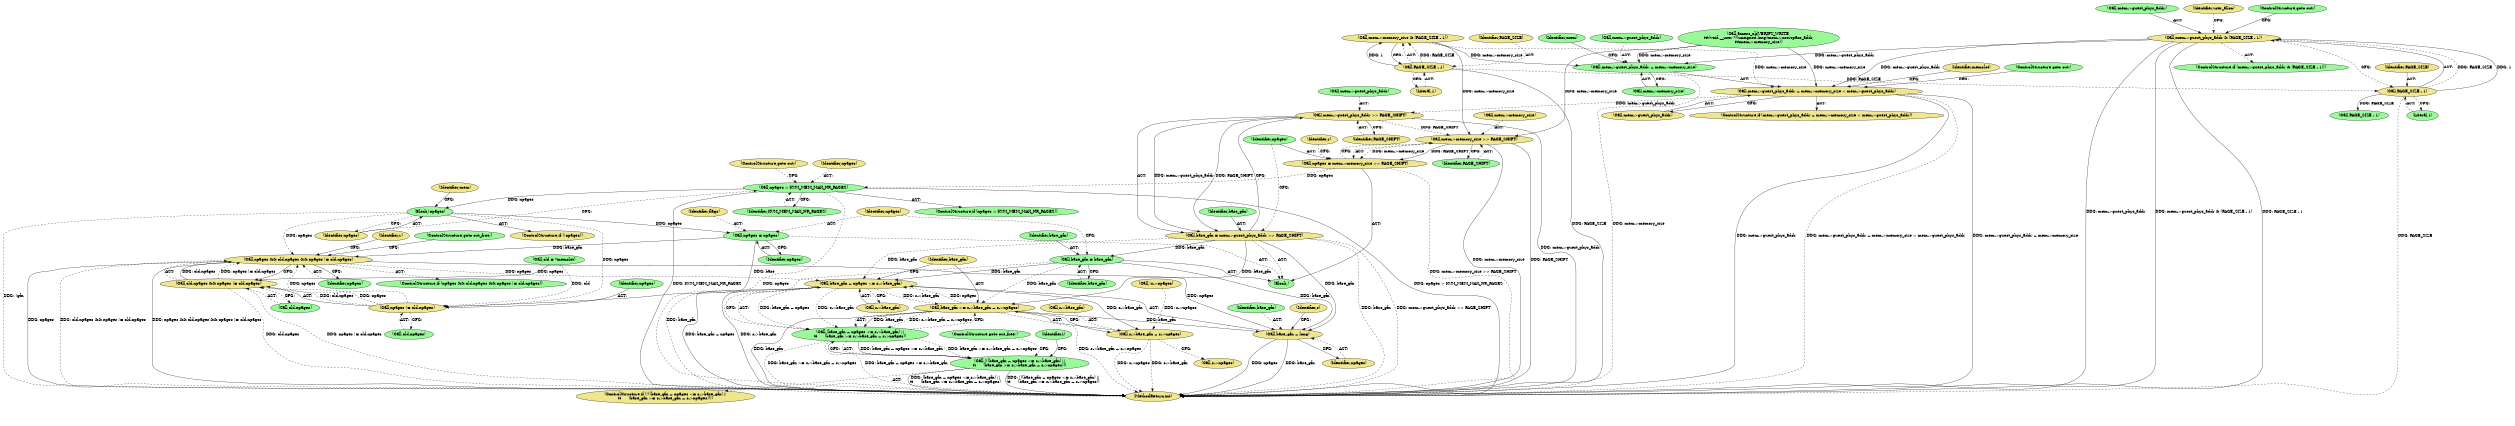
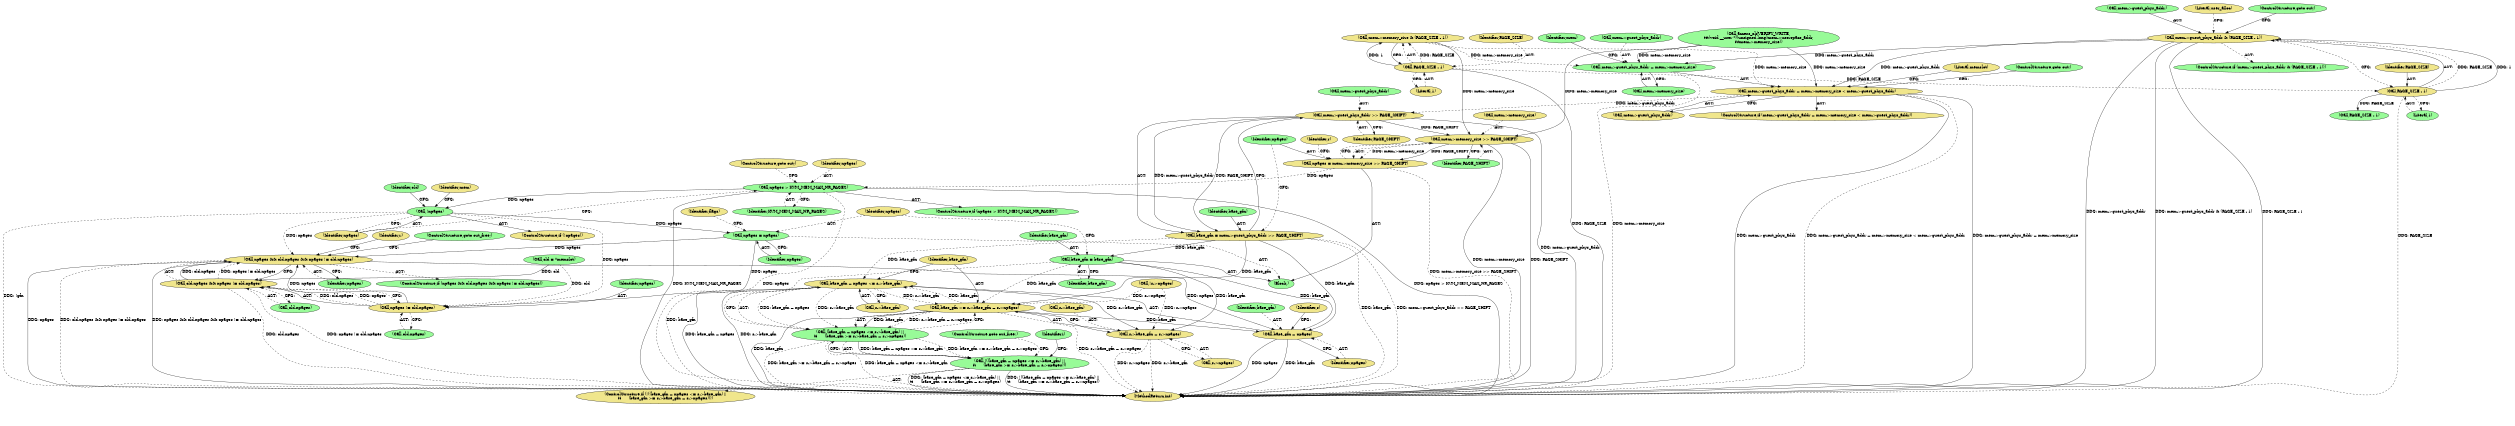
  digraph {
    node [fillcolor=khaki style=filled]
    edge [style=solid]
    n1 [label="(Call,mem->guest_phys_addr & (PAGE_SIZE - 1))"]
    n2 [label="(Call,PAGE_SIZE - 1)"]
    n3 [label="(Call,mem->guest_phys_addr + mem->memory_size < mem->guest_phys_addr)"]
    n4 [fillcolor=palegreen label="(Call,mem->guest_phys_addr + mem->memory_size)"]
    n5 [label="(MethodReturn,int)"]
    n6 [fillcolor=palegreen label="(ControlStructure,if (mem->guest_phys_addr & (PAGE_SIZE - 1)))"]
    n7 [fillcolor=palegreen label="(Literal,1)"]
    n8 [fillcolor=palegreen label="(Call,PAGE_SIZE - 1)"]
    n9 [label="(Call,mem->guest_phys_addr >> PAGE_SHIFT)"]
    n10 [label="(Call,mem->guest_phys_addr)"]
    n11 [label="(ControlStructure,if (mem->guest_phys_addr + mem->memory_size < mem->guest_phys_addr))"]
    n12 [fillcolor=palegreen label="(Call,mem->memory_size)"]
    n13 [label="(Call,PAGE_SIZE - 1)"]
    n14 [label="(Literal,1)"]
    n15 [label="(Call,mem->memory_size & (PAGE_SIZE - 1))"]
    n16 [label="(Call,mem->memory_size >> PAGE_SHIFT)"]
    n17 [label="(Call,base_gfn = mem->guest_phys_addr >> PAGE_SHIFT)"]
    n18 [label="(Identifier,PAGE_SHIFT)"]
    n19 [fillcolor=palegreen label="(Call,base_gfn = base_gfn)"]
    n20 [label="(Call,base_gfn + npages <= s->base_gfn)"]
    n21 [label="(Call,base_gfn >= s->base_gfn + s->npages)"]
-   n22 [label="(Call,base_gfn + long)"]
+   n22 [label="(Call,base_gfn + npages)"]
    n23 [fillcolor=palegreen label="(Block,)"]
    n24 [label="(Call,npages = mem->memory_size >> PAGE_SHIFT)"]
    n25 [fillcolor=palegreen label="(Identifier,PAGE_SHIFT)"]
    n26 [fillcolor=palegreen label="(Identifier,base_gfn)"]
    n27 [fillcolor=palegreen label="(Call,(base_gfn + npages <= s->base_gfn) ||\n\t\t      (base_gfn >= s->base_gfn + s->npages))"]
    n28 [label="(Call,s->base_gfn + s->npages)"]
    n29 [label="(Call,s->base_gfn)"]
    n30 [label="(Identifier,npages)"]
    n31 [fillcolor=palegreen label="(Call,!((base_gfn + npages <= s->base_gfn) ||\n\t\t      (base_gfn >= s->base_gfn + s->npages)))"]
    n32 [label="(Call,s->npages)"]
    n33 [label="(ControlStructure,if (!((base_gfn + npages <= s->base_gfn) ||\n\t\t      (base_gfn >= s->base_gfn + s->npages))))"]
    n34 [fillcolor=palegreen label="(Call,npages > KVM_MEM_MAX_NR_PAGES)"]
-   n35 [fillcolor=palegreen label="(Block,!npages)"]
+   n35 [fillcolor=palegreen label="(Call,!npages)"]
    n36 [fillcolor=palegreen label="(ControlStructure,if (npages > KVM_MEM_MAX_NR_PAGES))"]
    n37 [fillcolor=palegreen label="(Identifier,KVM_MEM_MAX_NR_PAGES)"]
    n38 [fillcolor=palegreen label="(Call,npages = npages)"]
    n39 [label="(Call,npages && old.npages && npages != old.npages)"]
    n40 [label="(Call,npages != old.npages)"]
    n41 [label="(ControlStructure,if (!npages))"]
    n42 [label="(Identifier,npages)"]
    n43 [fillcolor=palegreen label="(Identifier,npages)"]
    n44 [label="(Call,old.npages && npages != old.npages)"]
    n45 [fillcolor=palegreen label="(Identifier,npages)"]
    n46 [fillcolor=palegreen label="(ControlStructure,if (npages && old.npages && npages != old.npages))"]
    n47 [fillcolor=palegreen label="(Call,old.npages)"]
    n48 [fillcolor=palegreen label="(Call,old.npages)"]
    n49 [label="(Call,!s->npages)"]
    n50 [fillcolor=palegreen label="(Call,old = *memslot)"]
    n51 [fillcolor=palegreen label="(ControlStructure,goto out_free;)"]
    n52 [label="(Identifier,r)"]
    n53 [label="(Call,mem->memory_size)"]
    n54 [fillcolor=palegreen label="(Identifier,base_gfn)"]
    n55 [fillcolor=palegreen label="(Call,mem->guest_phys_addr)"]
    n56 [label="(Call,s->base_gfn)"]
    n57 [label="(Identifier,npages)"]
+   n58 [fillcolor=palegreen label="(Identifier,old)"]
    n59 [fillcolor=palegreen label="(Identifier,npages)"]
    n60 [label="(Identifier,r)"]
    n61 [fillcolor=palegreen label="(Call,mem->guest_phys_addr)"]
-   n62 [label="(Identifier,memslot)"]
+   n62 [label="(Literal,memslot)"]
    n63 [fillcolor=palegreen label="(Call,mem->guest_phys_addr)"]
    n64 [fillcolor=palegreen label="(Identifier,npages)"]
    n65 [fillcolor=palegreen label="(Identifier,base_gfn)"]
    n66 [label="(Identifier,s)"]
    n67 [fillcolor=palegreen label="(Identifier,mem)"]
    n68 [label="(ControlStructure,goto out;)"]
    n69 [label="(Identifier,PAGE_SIZE)"]
    n70 [label="(Identifier,flags)"]
-   n71 [label="(Identifier,user_alloc)"]
+   n71 [label="(Literal,user_alloc)"]
    n72 [label="(Identifier,npages)"]
    n73 [fillcolor=palegreen label="(ControlStructure,goto out;)"]
    n74 [label="(Identifier,mem)"]
    n75 [fillcolor=palegreen label="(ControlStructure,goto out_free;)"]
    n76 [fillcolor=palegreen label="(Call,access_ok(VERIFY_WRITE,\n\t\t\t(void __user *)(unsigned long)mem->userspace_addr,\n\t\t\tmem->memory_size))"]
    n77 [fillcolor=palegreen label="(Identifier,i)"]
    n78 [fillcolor=palegreen label="(ControlStructure,goto out;)"]
    n79 [label="(Identifier,base_gfn)"]
    n80 [label="(Identifier,PAGE_SIZE)"]
    n81 [fillcolor=palegreen label="(Identifier,base_gfn)"]
    n1 -> n2 [label="CFG: " style=dashed]
    n1 -> n3 [label="DDG: mem->guest_phys_addr"]
    n1 -> n4 [label="DDG: mem->guest_phys_addr"]
    n1 -> n5 [label="DDG: mem->guest_phys_addr"]
    n1 -> n5 [label="DDG: mem->guest_phys_addr & (PAGE_SIZE - 1)"]
    n1 -> n5 [label="DDG: PAGE_SIZE - 1"]
    n1 -> n6 [label="AST: " style=dashed]
    n2 -> n1 [label="AST: "]
    n2 -> n1 [label="DDG: PAGE_SIZE" style=dashed]
    n2 -> n1 [label="DDG: 1"]
    n2 -> n5 [label="DDG: PAGE_SIZE" style=dashed]
    n2 -> n7 [label="CFG: " style=dashed]
    n2 -> n8 [label="DDG: PAGE_SIZE"]
    n3 -> n5 [label="DDG: mem->guest_phys_addr + mem->memory_size"]
    n3 -> n5 [label="DDG: mem->guest_phys_addr"]
    n3 -> n5 [label="DDG: mem->guest_phys_addr + mem->memory_size < mem->guest_phys_addr" style=dashed]
    n3 -> n9 [label="DDG: mem->guest_phys_addr" style=dashed]
    n3 -> n10 [label="CFG: "]
    n3 -> n11 [label="AST: "]
    n4 -> n3 [label="AST: "]
    n4 -> n5 [label="DDG: mem->memory_size" style=dashed]
    n4 -> n12 [label="CFG: "]
    n7 -> n2 [label="AST: " style=dashed]
    n9 -> n5 [label="DDG: mem->guest_phys_addr"]
-   n9 -> n16 [label="DDG: PAGE_SHIFT" style=dashed]
+   n9 -> n16 [label="DDG: PAGE_SHIFT"]
    n9 -> n17 [label="AST: "]
    n9 -> n17 [label="DDG: mem->guest_phys_addr"]
    n9 -> n17 [label="DDG: PAGE_SHIFT"]
    n9 -> n18 [label="CFG: "]
    n10 -> n3 [label="AST: "]
    n12 -> n4 [label="AST: "]
    n13 -> n2 [label="DDG: PAGE_SIZE" style=dashed]
    n13 -> n5 [label="DDG: PAGE_SIZE"]
    n13 -> n14 [label="CFG: " style=dashed]
    n13 -> n15 [label="AST: " style=dashed]
    n13 -> n15 [label="DDG: PAGE_SIZE" style=dashed]
    n13 -> n15 [label="DDG: 1"]
    n14 -> n13 [label="AST: " style=dashed]
    n15 -> n3 [label="DDG: mem->memory_size" style=dashed]
-   n15 -> n4 [label="DDG: mem->memory_size"]
+   n15 -> n4 [label="DDG: mem->memory_size" style=dashed]
    n15 -> n13 [label="CFG: "]
    n15 -> n16 [label="DDG: mem->memory_size"]
    n16 -> n5 [label="DDG: mem->memory_size"]
    n16 -> n5 [label="DDG: PAGE_SHIFT"]
    n16 -> n24 [label="AST: " style=dashed]
    n16 -> n24 [label="DDG: mem->memory_size" style=dashed]
    n16 -> n24 [label="DDG: PAGE_SHIFT"]
    n16 -> n25 [label="CFG: "]
    n17 -> n5 [label="DDG: base_gfn" style=dashed]
    n17 -> n5 [label="DDG: mem->guest_phys_addr >> PAGE_SHIFT" style=dashed]
    n17 -> n9 [label="CFG: "]
    n17 -> n19 [label="DDG: base_gfn"]
    n17 -> n20 [label="DDG: base_gfn" style=dashed]
    n17 -> n21 [label="DDG: base_gfn"]
    n17 -> n22 [label="DDG: base_gfn"]
-   n17 -> n23 [label="AST: " style=dashed]
    n18 -> n9 [label="AST: " style=dashed]
    n19 -> n5 [label="DDG: base_gfn" style=dashed]
-   n19 -> n20 [label="DDG: base_gfn"]
+   n19 -> n28 [label="DDG: base_gfn"]
    n19 -> n21 [label="DDG: base_gfn" style=dashed]
    n19 -> n22 [label="DDG: base_gfn"]
    n19 -> n23 [label="AST: "]
    n19 -> n26 [label="CFG: "]
    n20 -> n5 [label="DDG: base_gfn + npages"]
    n20 -> n5 [label="DDG: s->base_gfn"]
    n20 -> n21 [label="DDG: s->base_gfn" style=dashed]
    n20 -> n27 [label="AST: " style=dashed]
    n20 -> n27 [label="DDG: base_gfn + npages" style=dashed]
    n20 -> n27 [label="DDG: s->base_gfn" style=dashed]
    n20 -> n28 [label="DDG: s->base_gfn"]
    n20 -> n29 [label="CFG: " style=dashed]
    n21 -> n5 [label="DDG: base_gfn"]
    n21 -> n5 [label="DDG: s->base_gfn + s->npages" style=dashed]
-   n21 -> n20 [label="DDG: npages" style=dashed]
+   n21 -> n20 [label="DDG: base_gfn" style=dashed]
    n21 -> n22 [label="DDG: base_gfn"]
    n21 -> n27 [label="AST: " style=dashed]
    n21 -> n27 [label="DDG: base_gfn"]
    n21 -> n27 [label="DDG: s->base_gfn + s->npages" style=dashed]
    n21 -> n28 [label="CFG: "]
    n22 -> n5 [label="DDG: base_gfn"]
    n22 -> n5 [label="DDG: npages"]
    n22 -> n20 [label="AST: "]
    n22 -> n30 [label="CFG: "]
    n24 -> n5 [label="DDG: mem->memory_size >> PAGE_SHIFT" style=dashed]
    n24 -> n16 [label="CFG: " style=dashed]
    n24 -> n23 [label="AST: "]
    n24 -> n34 [label="DDG: npages" style=dashed]
    n25 -> n16 [label="AST: " style=dashed]
    n26 -> n19 [label="AST: " style=dashed]
    n27 -> n5 [label="DDG: base_gfn >= s->base_gfn + s->npages" style=dashed]
    n27 -> n5 [label="DDG: base_gfn + npages <= s->base_gfn" style=dashed]
    n27 -> n20 [label="CFG: " style=dashed]
    n27 -> n21 [label="CFG: " style=dashed]
    n27 -> n31 [label="AST: " style=dashed]
    n27 -> n31 [label="DDG: base_gfn + npages <= s->base_gfn"]
    n27 -> n31 [label="DDG: base_gfn >= s->base_gfn + s->npages" style=dashed]
    n28 -> n5 [label="DDG: s->base_gfn" style=dashed]
    n28 -> n5 [label="DDG: s->npages" style=dashed]
    n28 -> n21 [label="AST: "]
    n28 -> n32 [label="CFG: " style=dashed]
    n29 -> n20 [label="AST: "]
    n30 -> n22 [label="AST: " style=dashed]
    n31 -> n5 [label="DDG: (base_gfn + npages <= s->base_gfn) ||\n\t\t      (base_gfn >= s->base_gfn + s->npages)"]
    n31 -> n5 [label="DDG: !((base_gfn + npages <= s->base_gfn) ||\n\t\t      (base_gfn >= s->base_gfn + s->npages))"]
    n31 -> n27 [label="CFG: "]
    n31 -> n33 [label="AST: " style=dashed]
+   n32 -> n28 [label="AST: " style=dashed]
    n34 -> n5 [label="DDG: npages > KVM_MEM_MAX_NR_PAGES"]
    n34 -> n5 [label="DDG: KVM_MEM_MAX_NR_PAGES"]
    n34 -> n5 [label="DDG: npages" style=dashed]
    n34 -> n35 [label="DDG: npages"]
    n34 -> n36 [label="AST: "]
-   n34 -> n37 [label="CFG: "]
+   n34 -> n37 [label="CFG: " style=dashed]
    n35 -> n5 [label="DDG: !gfn" style=dashed]
    n35 -> n38 [label="DDG: npages"]
    n35 -> n39 [label="DDG: npages" style=dashed]
    n35 -> n40 [label="DDG: npages" style=dashed]
    n35 -> n41 [label="AST: "]
    n35 -> n42 [label="CFG: " style=dashed]
    n37 -> n34 [label="AST: " style=dashed]
    n38 -> n23 [label="AST: " style=dashed]
-   n38 -> n39 [label="DDG: base_gfn"]
-   n38 -> n40 [label="DDG: base"]
+   n38 -> n39 [label="DDG: npages"]
+   n38 -> n40 [label="DDG: npages"]
    n38 -> n43 [label="CFG: "]
    n39 -> n5 [label="DDG: npages"]
    n39 -> n5 [label="DDG: old.npages && npages != old.npages" style=dashed]
    n39 -> n5 [label="DDG: npages && old.npages && npages != old.npages"]
-   n39 -> n20 [label="DDG: npages" style=dashed]
    n39 -> n22 [label="DDG: npages"]
    n39 -> n44 [label="CFG: "]
    n39 -> n45 [label="CFG: "]
    n39 -> n46 [label="AST: " style=dashed]
-   n40 -> n39 [label="DDG: npages" style=dashed]
+   n40 -> n39 [label="DDG: npages"]
    n40 -> n44 [label="AST: "]
    n40 -> n44 [label="DDG: old.npages" style=dashed]
    n40 -> n44 [label="DDG: npages" style=dashed]
    n40 -> n47 [label="CFG: " style=dashed]
    n42 -> n34 [label="CFG: " style=dashed]
    n42 -> n35 [label="AST: "]
    n43 -> n38 [label="AST: "]
    n44 -> n5 [label="DDG: npages != old.npages" style=dashed]
    n44 -> n5 [label="DDG: old.npages" style=dashed]
    n44 -> n39 [label="AST: " style=dashed]
    n44 -> n39 [label="DDG: old.npages"]
    n44 -> n39 [label="DDG: npages != old.npages" style=dashed]
+   n44 -> n40 [label="CFG: " style=dashed]
    n44 -> n48 [label="CFG: " style=dashed]
    n45 -> n39 [label="AST: " style=dashed]
    n47 -> n40 [label="AST: " style=dashed]
    n48 -> n44 [label="AST: " style=dashed]
+   n49 -> n21 [label="DDG: s->npages" style=dashed]
    n49 -> n28 [label="DDG: s->npages" style=dashed]
    n50 -> n40 [label="DDG: old" style=dashed]
-   n50 -> n44 [label="DDG: npages"]
+   n50 -> n44 [label="DDG: old"]
    n51 -> n39 [label="CFG: "]
    n52 -> n24 [label="CFG: " style=dashed]
    n53 -> n16 [label="AST: " style=dashed]
    n54 -> n19 [label="AST: "]
    n55 -> n1 [label="AST: "]
    n56 -> n28 [label="AST: " style=dashed]
    n57 -> n34 [label="AST: " style=dashed]
+   n58 -> n35 [label="CFG: "]
    n59 -> n40 [label="AST: "]
    n60 -> n39 [label="CFG: "]
    n61 -> n4 [label="AST: " style=dashed]
    n62 -> n3 [label="CFG: "]
    n63 -> n9 [label="AST: " style=dashed]
    n64 -> n17 [label="CFG: " style=dashed]
    n64 -> n24 [label="AST: "]
    n65 -> n22 [label="AST: " style=dashed]
    n66 -> n22 [label="CFG: "]
    n67 -> n4 [label="CFG: "]
    n68 -> n34 [label="CFG: " style=dashed]
    n69 -> n2 [label="AST: "]
-   n70 -> n38 [label="AST: " style=dashed]
+   n70 -> n38 [label="CFG: " style=dashed]
    n71 -> n1 [label="CFG: " style=dashed]
    n72 -> n19 [label="CFG: " style=dashed]
    n72 -> n38 [label="AST: " style=dashed]
    n73 -> n3 [label="CFG: "]
    n74 -> n35 [label="CFG: "]
    n75 -> n31 [label="CFG: " style=dashed]
    n76 -> n3 [label="DDG: mem->memory_size"]
    n76 -> n4 [label="DDG: mem->memory_size"]
    n76 -> n16 [label="DDG: mem->memory_size"]
    n77 -> n31 [label="CFG: "]
    n78 -> n1 [label="CFG: "]
    n79 -> n20 [label="CFG: "]
    n79 -> n21 [label="AST: "]
    n80 -> n13 [label="AST: " style=dashed]
    n81 -> n17 [label="AST: "]
  }
